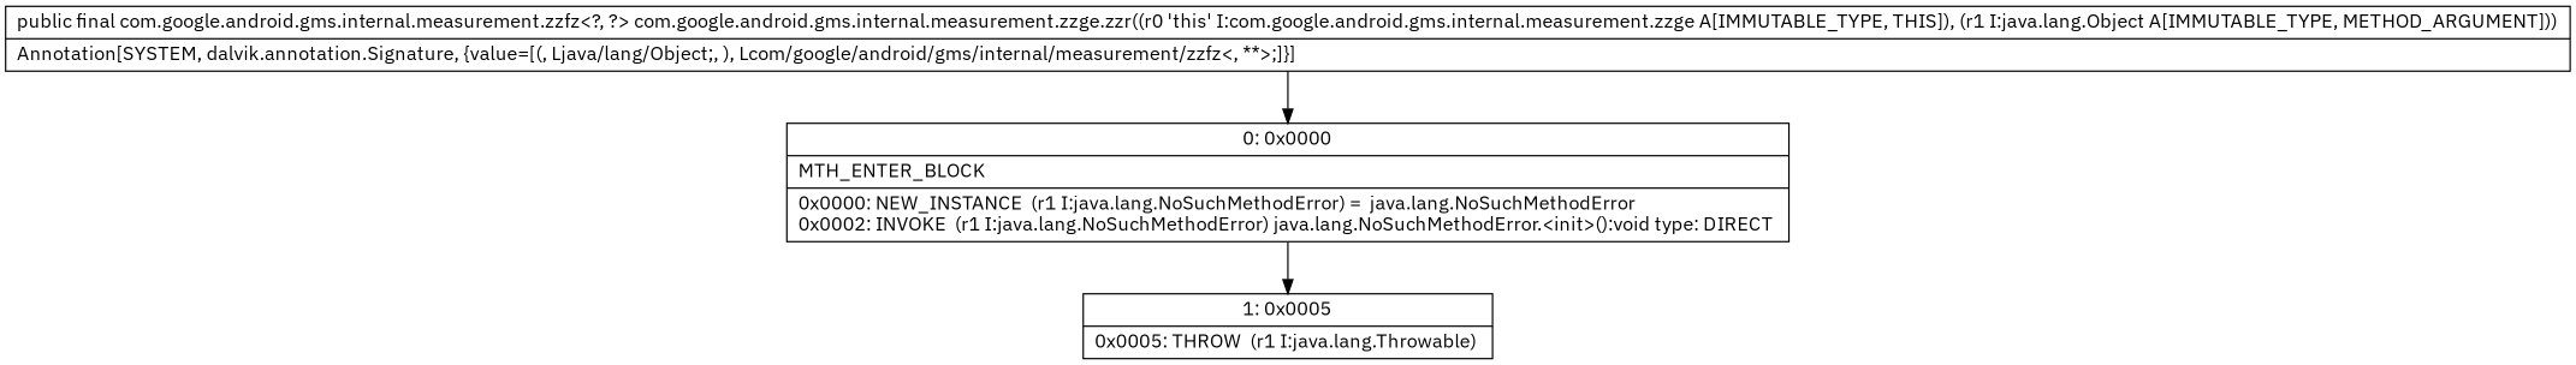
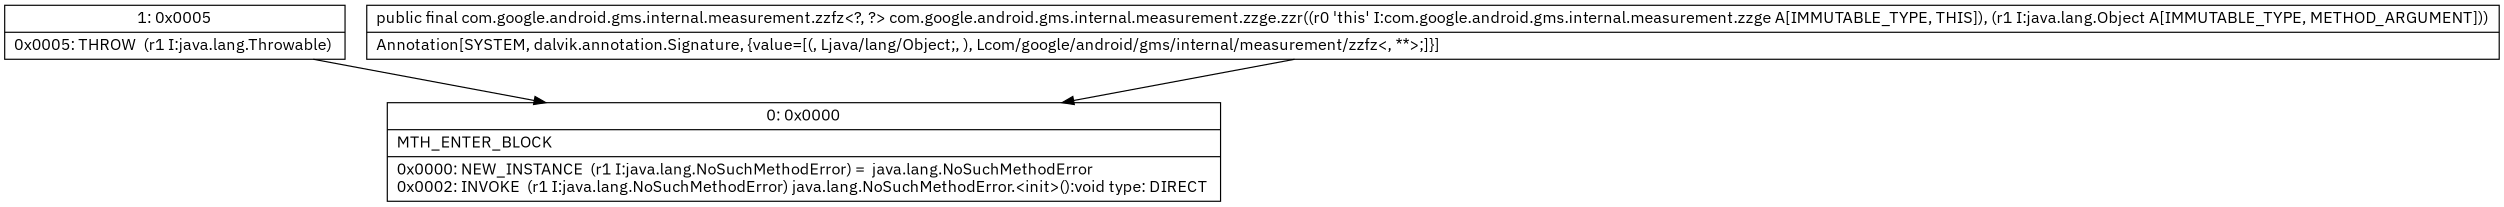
  digraph {
    fontname="IBM Plex Sans"
    node [shape=record fontname="IBM Plex Sans"]
    edge [fontname="IBM Plex Sans"]
    n1 [label="{0\:\ 0x0000|MTH_ENTER_BLOCK\l|0x0000: NEW_INSTANCE  (r1 I:java.lang.NoSuchMethodError) =  java.lang.NoSuchMethodError \l0x0002: INVOKE  (r1 I:java.lang.NoSuchMethodError) java.lang.NoSuchMethodError.\<init\>():void type: DIRECT \l}"]
    n2 [label="{1\:\ 0x0005|0x0005: THROW  (r1 I:java.lang.Throwable) \l}"]
    n3 [label="{public final com.google.android.gms.internal.measurement.zzfz\<?, ?\> com.google.android.gms.internal.measurement.zzge.zzr((r0 'this' I:com.google.android.gms.internal.measurement.zzge A[IMMUTABLE_TYPE, THIS]), (r1 I:java.lang.Object A[IMMUTABLE_TYPE, METHOD_ARGUMENT]))  | Annotation[SYSTEM, dalvik.annotation.Signature, \{value=[(, Ljava\/lang\/Object;, ), Lcom\/google\/android\/gms\/internal\/measurement\/zzfz\<, **\>;]\}]\l}"]
-   n1 -> n2
+   n2 -> n1
    n3 -> n1
  }
